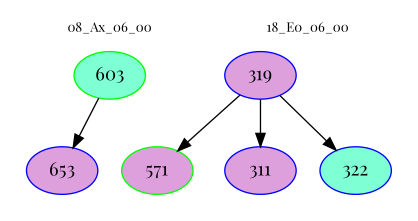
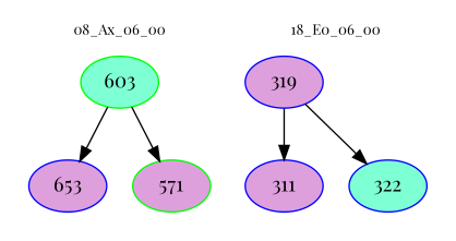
  digraph {
    fontname="Playfair Display"
    node [color=blue fillcolor=plum fontname="Playfair Display" style=filled]
    edge [color=black fontname="Playfair Display"]
    n1 [color=green fillcolor=aquamarine label=603]
    n2 [color=green label=571]
    n3 [label=653]
    n4 [label=319]
    n5 [label=311]
    n6 [fillcolor=aquamarine label=322]
    subgraph cluster_1 {
      color=white
      fontsize=10
      label="08_Ax_06_00"
      n1
      n2
      n3
    }
    subgraph cluster_2 {
      color=white
      fontsize=10
      label="18_E0_06_00"
      n4
      n5
      n6
    }
-   n4 -> n2
+   n1 -> n2
    n1 -> n3
    n4 -> n5
    n4 -> n6
  }
